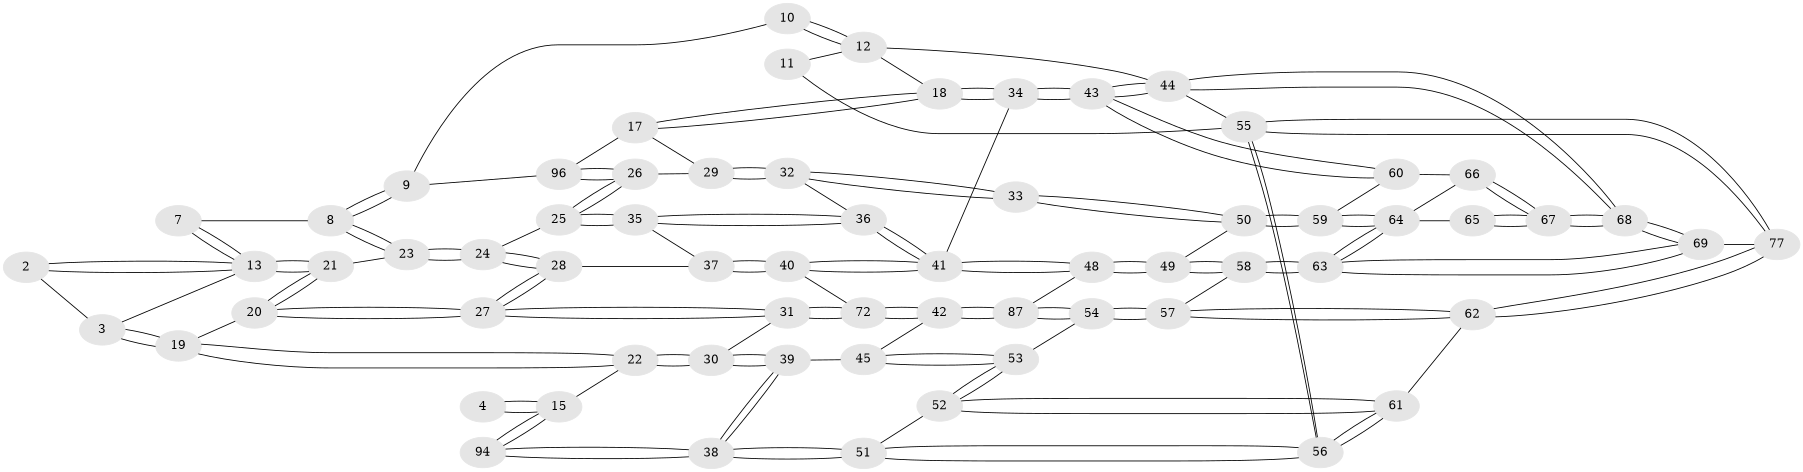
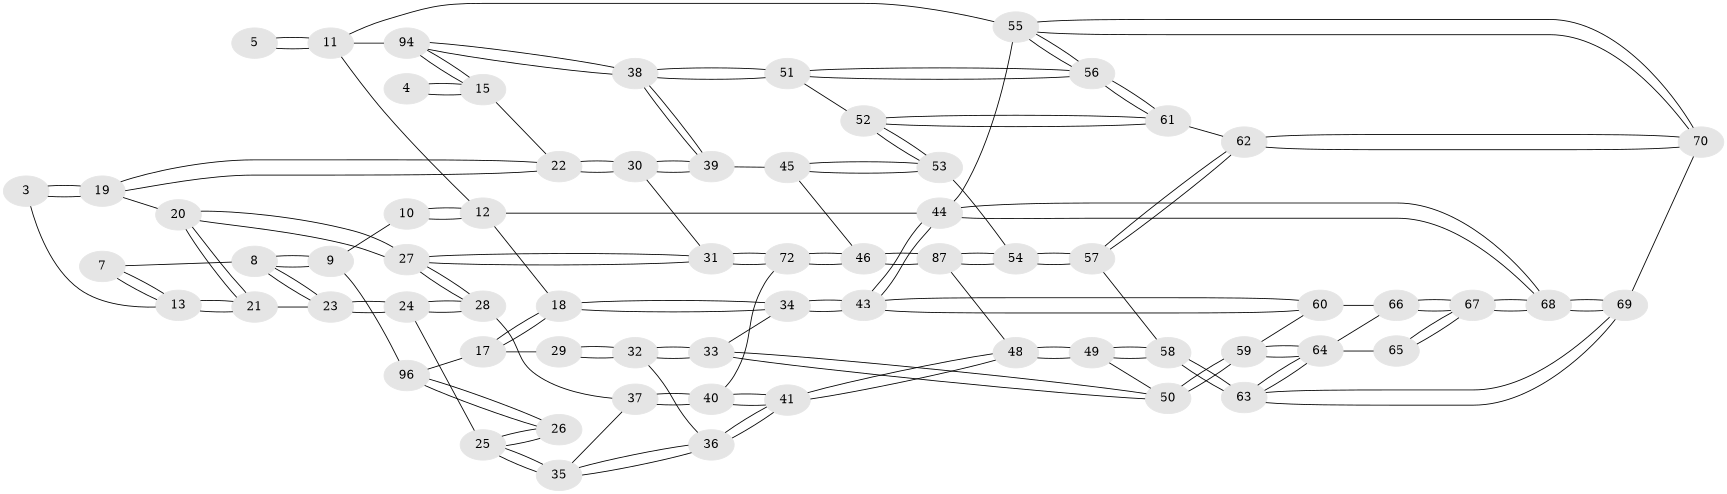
  graph {
    rankdir=LR
    node [color=gray90 style=filled]
-   2
    3
    13
    7
    8
    19
    21
    4
    15
    22
    20
+   5
    11
    12
    n15 [label=94]
    55
    10
    9
    23
    n20 [label=96]
    24
    17
    26
    18
    44
    38
    56
-   70 [label=77]
+   70
    34
    68
    39
    51
    30
    29
    32
    43
    27
    28
    31
    25
    35
    37
    36
    n44 [label=72]
    40
    33
    45
-   46 [label=42]
+   46
    50
    41
    59
    60
    48
    52
    53
    49
    n57 [label=87]
    66
    69
    54
    57
    58
    63
    64
    61
    62
    65
    67
-   2 -- 3
-   2 -- 13
-   2 -- 13
    3 -- 13
    3 -- 19
    3 -- 19
    13 -- 21
    13 -- 21
    7 -- 13
    7 -- 13
    7 -- 8
    8 -- 9
    8 -- 9
    8 -- 23
    8 -- 23
    19 -- 22
    19 -- 22
    19 -- 20
    21 -- 23
    4 -- 15
    4 -- 15
    15 -- 22
    22 -- 30
    22 -- 30
    20 -- 21
    20 -- 21
    20 -- 27
    20 -- 27
+   5 -- 11
+   5 -- 11
    11 -- 12
+   11 -- n15
    11 -- 55
    12 -- 18
    12 -- 44
    n15 -- 15
    n15 -- 15
    n15 -- 38
    n15 -- 38
    55 -- 56
    55 -- 56
    55 -- 70
    55 -- 70
    10 -- 12
    10 -- 12
    9 -- 10
    9 -- n20
    23 -- 24
    23 -- 24
    n20 -- 17
    n20 -- 26
    n20 -- 26
    24 -- 28
    24 -- 28
    24 -- 25
    17 -- 18
    17 -- 18
    17 -- 29
-   26 -- 29
    18 -- 34
    18 -- 34
    44 -- 55
    44 -- 68
    44 -- 68
    38 -- 39
    38 -- 39
    38 -- 51
    38 -- 51
    56 -- 61
    56 -- 61
    34 -- 43
    34 -- 43
    68 -- 69
    68 -- 69
    39 -- 45
    51 -- 56
    51 -- 56
    51 -- 52
    30 -- 39
    30 -- 39
    30 -- 31
    29 -- 32
    29 -- 32
    32 -- 36
    32 -- 33
    32 -- 33
    43 -- 44
    43 -- 44
    43 -- 60
    43 -- 60
    27 -- 28
    27 -- 28
    27 -- 31
    27 -- 31
    28 -- 37
    31 -- n44
    31 -- n44
    25 -- 26
    25 -- 26
    25 -- 35
    25 -- 35
    35 -- 37
    35 -- 36
    35 -- 36
    37 -- 40
    37 -- 40
    36 -- 41
    36 -- 41
    n44 -- 46
    n44 -- 46
    40 -- n44
    40 -- 41
    40 -- 41
-   41 -- 34
+   33 -- 34
    33 -- 50
    33 -- 50
    45 -- 46
    45 -- 53
    45 -- 53
    46 -- n57
    46 -- n57
    50 -- 59
    50 -- 59
    41 -- 48
    41 -- 48
    59 -- 60
    59 -- 64
    59 -- 64
    60 -- 66
    48 -- 49
    48 -- 49
    52 -- 53
    52 -- 53
    52 -- 61
    52 -- 61
    53 -- 54
    49 -- 50
    49 -- 58
    49 -- 58
    n57 -- 48
    n57 -- 54
    n57 -- 54
    66 -- 67
    66 -- 67
    69 -- 70
    54 -- 57
    54 -- 57
    57 -- 58
    57 -- 62
    57 -- 62
    58 -- 63
    58 -- 63
    63 -- 69
    63 -- 69
    63 -- 64
    63 -- 64
    64 -- 66
    64 -- 65
    61 -- 62
    62 -- 70
    62 -- 70
    65 -- 67
    65 -- 67
    67 -- 68
    67 -- 68
  }
